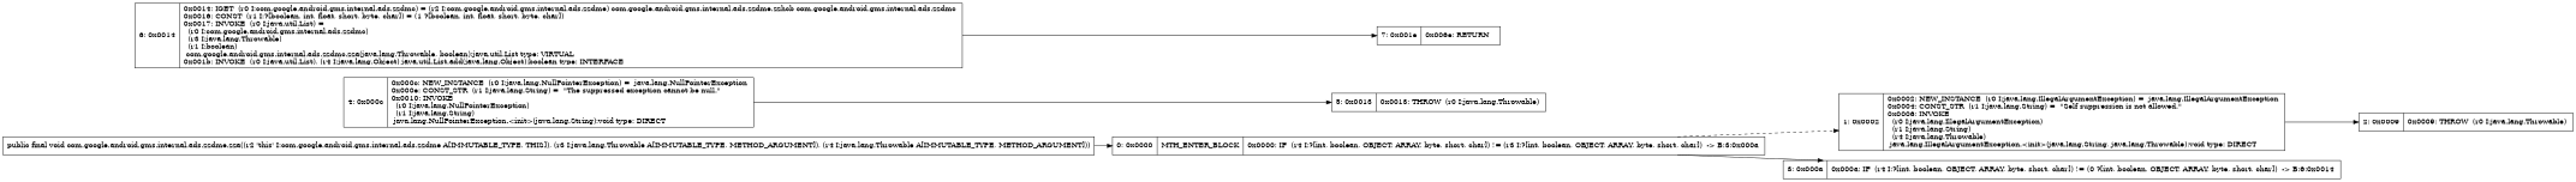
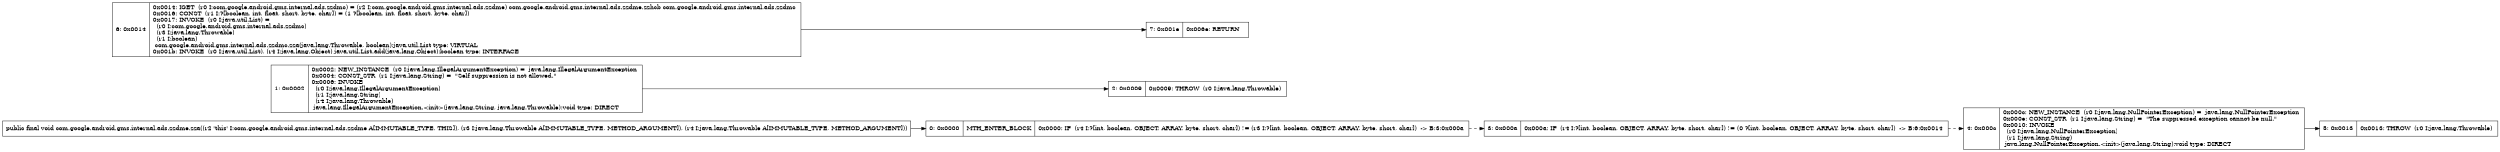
  digraph {
    rankdir=LR
    node [shape=record]
    n1 [label="{0\:\ 0x0000|MTH_ENTER_BLOCK\l|0x0000: IF  (r4 I:?[int, boolean, OBJECT, ARRAY, byte, short, char]) != (r3 I:?[int, boolean, OBJECT, ARRAY, byte, short, char])  \-\> B:3:0x000a \l}"]
    n2 [label="{1\:\ 0x0002|0x0002: NEW_INSTANCE  (r0 I:java.lang.IllegalArgumentException) =  java.lang.IllegalArgumentException \l0x0004: CONST_STR  (r1 I:java.lang.String) =  \"Self suppression is not allowed.\" \l0x0006: INVOKE  \l  (r0 I:java.lang.IllegalArgumentException)\l  (r1 I:java.lang.String)\l  (r4 I:java.lang.Throwable)\l java.lang.IllegalArgumentException.\<init\>(java.lang.String, java.lang.Throwable):void type: DIRECT \l}"]
    n3 [label="{3\:\ 0x000a|0x000a: IF  (r4 I:?[int, boolean, OBJECT, ARRAY, byte, short, char]) != (0 ?[int, boolean, OBJECT, ARRAY, byte, short, char])  \-\> B:6:0x0014 \l}"]
    n4 [label="{2\:\ 0x0009|0x0009: THROW  (r0 I:java.lang.Throwable) \l}"]
    n5 [label="{4\:\ 0x000c|0x000c: NEW_INSTANCE  (r0 I:java.lang.NullPointerException) =  java.lang.NullPointerException \l0x000e: CONST_STR  (r1 I:java.lang.String) =  \"The suppressed exception cannot be null.\" \l0x0010: INVOKE  \l  (r0 I:java.lang.NullPointerException)\l  (r1 I:java.lang.String)\l java.lang.NullPointerException.\<init\>(java.lang.String):void type: DIRECT \l}"]
    n6 [label="{5\:\ 0x0013|0x0013: THROW  (r0 I:java.lang.Throwable) \l}"]
    n7 [label="{6\:\ 0x0014|0x0014: IGET  (r0 I:com.google.android.gms.internal.ads.zzdmc) = (r2 I:com.google.android.gms.internal.ads.zzdme) com.google.android.gms.internal.ads.zzdme.zzhcb com.google.android.gms.internal.ads.zzdmc \l0x0016: CONST  (r1 I:?[boolean, int, float, short, byte, char]) = (1 ?[boolean, int, float, short, byte, char]) \l0x0017: INVOKE  (r0 I:java.util.List) = \l  (r0 I:com.google.android.gms.internal.ads.zzdmc)\l  (r3 I:java.lang.Throwable)\l  (r1 I:boolean)\l com.google.android.gms.internal.ads.zzdmc.zza(java.lang.Throwable, boolean):java.util.List type: VIRTUAL \l0x001b: INVOKE  (r0 I:java.util.List), (r4 I:java.lang.Object) java.util.List.add(java.lang.Object):boolean type: INTERFACE \l}"]
    n8 [label="{7\:\ 0x001e|0x006e: RETURN   \l}"]
    n9 [label="{public final void com.google.android.gms.internal.ads.zzdme.zza((r2 'this' I:com.google.android.gms.internal.ads.zzdme A[IMMUTABLE_TYPE, THIS]), (r3 I:java.lang.Throwable A[IMMUTABLE_TYPE, METHOD_ARGUMENT]), (r4 I:java.lang.Throwable A[IMMUTABLE_TYPE, METHOD_ARGUMENT])) }"]
-   n1 -> n2 [style=dashed]
-   n1 -> n3
+   n1 -> n3 [style=dashed]
    n2 -> n4
+   n3 -> n5 [style=dashed]
    n5 -> n6
    n7 -> n8
    n9 -> n1
  }
